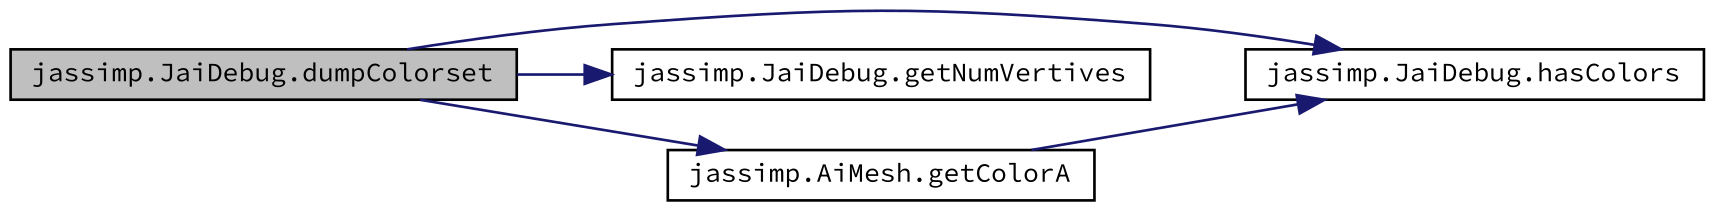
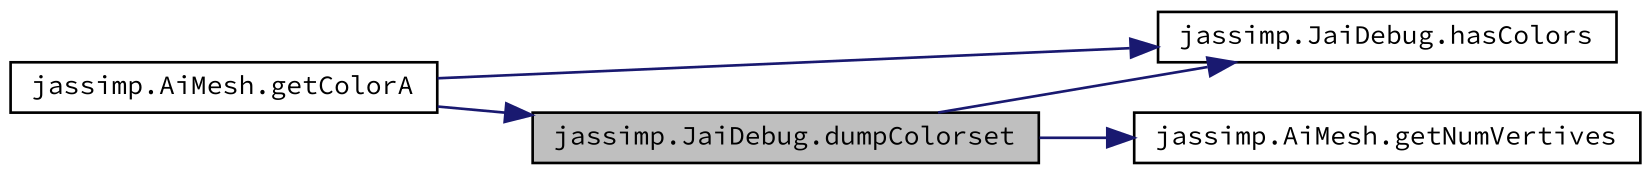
  digraph {
    fontname="Source Code Pro"
    rankdir=LR
    node [color=black fillcolor=white fontname="Source Code Pro" fontsize=10 shape=record style=filled]
    edge [color=midnightblue fontname="Source Code Pro" fontsize=10 labelfontname=Helvetica labelfontsize=10 style=solid]
    n1 [fillcolor=grey75 fontcolor=black height=0.2 label="jassimp.JaiDebug.dumpColorset" width=0.4]
    n2 [height=0.2 label="jassimp.JaiDebug.hasColors" width=0.4]
-   n3 [height=0.2 label="jassimp.JaiDebug.getNumVertives" width=0.4]
+   n3 [height=0.2 label="jassimp.AiMesh.getNumVertives" width=0.4]
    n4 [height=0.2 label="jassimp.AiMesh.getColorA" width=0.4]
    n1 -> n2
    n1 -> n3
-   n1 -> n4
+   n4 -> n1
    n4 -> n2
  }
